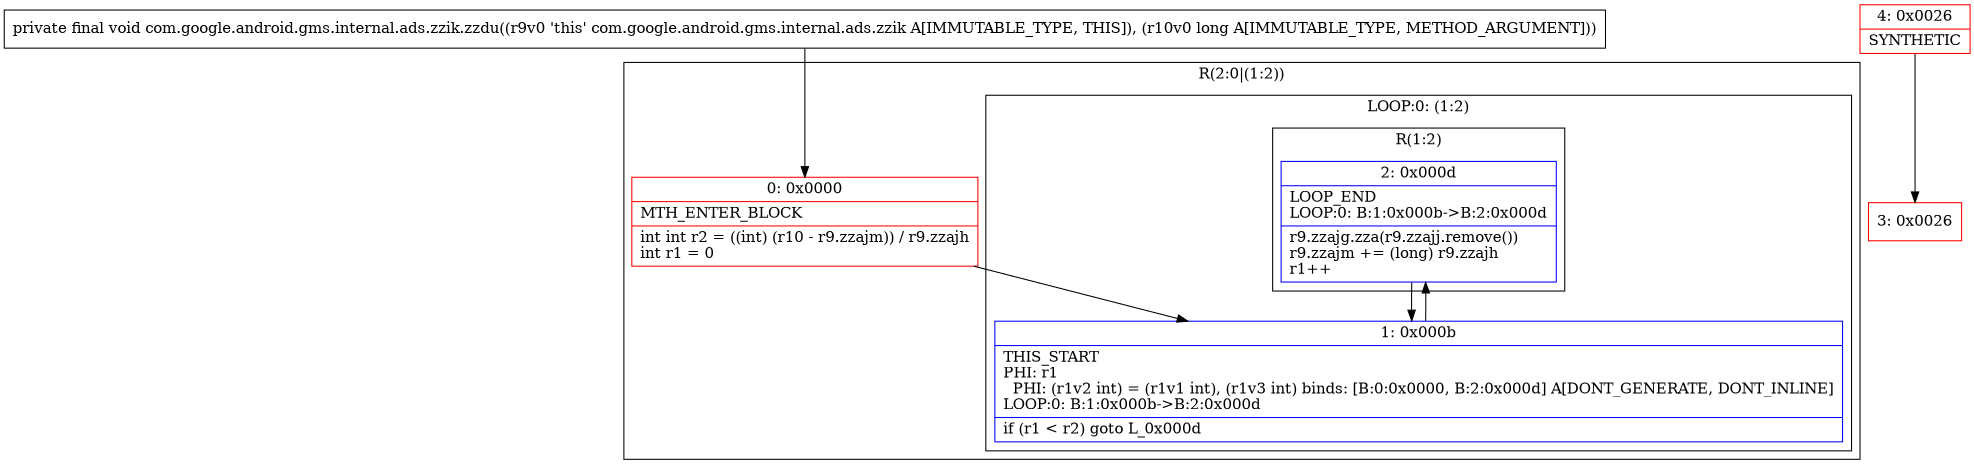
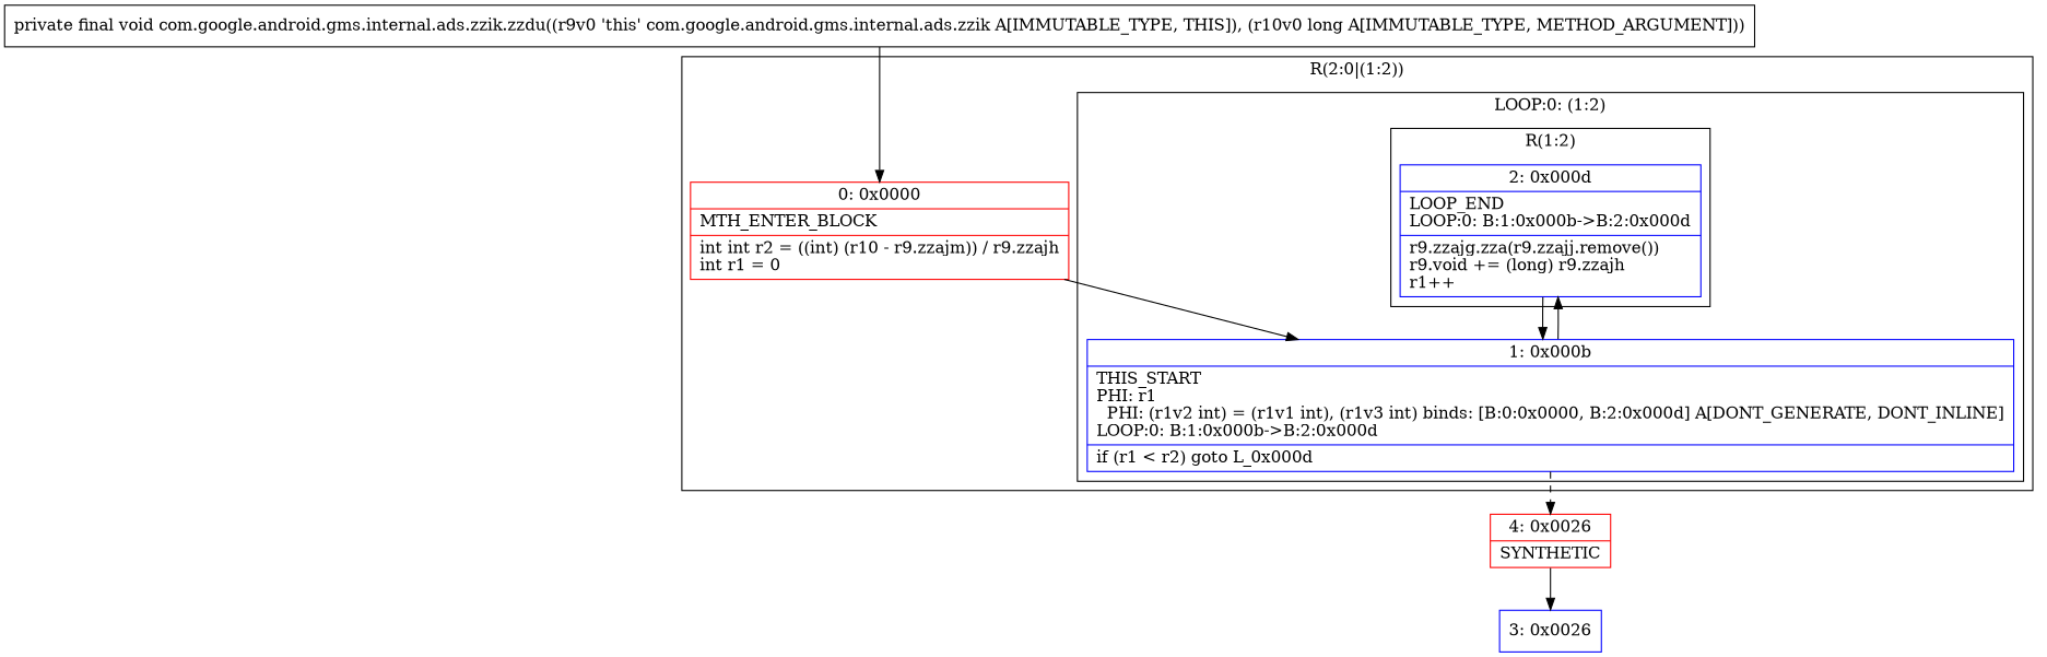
  digraph {
    node [color=red shape=record]
-   n1 [color=blue label="{2\:\ 0x000d|LOOP_END\lLOOP:0: B:1:0x000b\-\>B:2:0x000d\l|r9.zzajg.zza(r9.zzajj.remove())\lr9.zzajm += (long) r9.zzajh\lr1++\l}"]
+   n1 [color=blue label="{2\:\ 0x000d|LOOP_END\lLOOP:0: B:1:0x000b\-\>B:2:0x000d\l|r9.zzajg.zza(r9.zzajj.remove())\lr9.void += (long) r9.zzajh\lr1++\l}"]
    n2 [color=blue label="{1\:\ 0x000b|THIS_START\lPHI: r1 \l  PHI: (r1v2 int) = (r1v1 int), (r1v3 int) binds: [B:0:0x0000, B:2:0x000d] A[DONT_GENERATE, DONT_INLINE]\lLOOP:0: B:1:0x000b\-\>B:2:0x000d\l|if (r1 \< r2) goto L_0x000d\l}"]
    n3 [label="{0\:\ 0x0000|MTH_ENTER_BLOCK\l|int int r2 = ((int) (r10 \- r9.zzajm)) \/ r9.zzajh\lint r1 = 0\l}"]
    n4 [label="{4\:\ 0x0026|SYNTHETIC\l}"]
-   n5 [label="{3\:\ 0x0026}"]
+   n5 [color=blue label="{3\:\ 0x0026}"]
    n6 [label="{private final void com.google.android.gms.internal.ads.zzik.zzdu((r9v0 'this' com.google.android.gms.internal.ads.zzik A[IMMUTABLE_TYPE, THIS]), (r10v0 long A[IMMUTABLE_TYPE, METHOD_ARGUMENT])) }" color=""]
    subgraph cluster_1 {
      label="R(2:0|(1:2))"
      n3
      subgraph cluster_2 {
        label="LOOP:0: (1:2)"
        n2
        subgraph cluster_3 {
          label="R(1:2)"
          n1
        }
      }
    }
    n1 -> n2
    n2 -> n1
+   n2 -> n4 [style=dashed]
    n3 -> n2
    n4 -> n5
    n6 -> n3
  }
